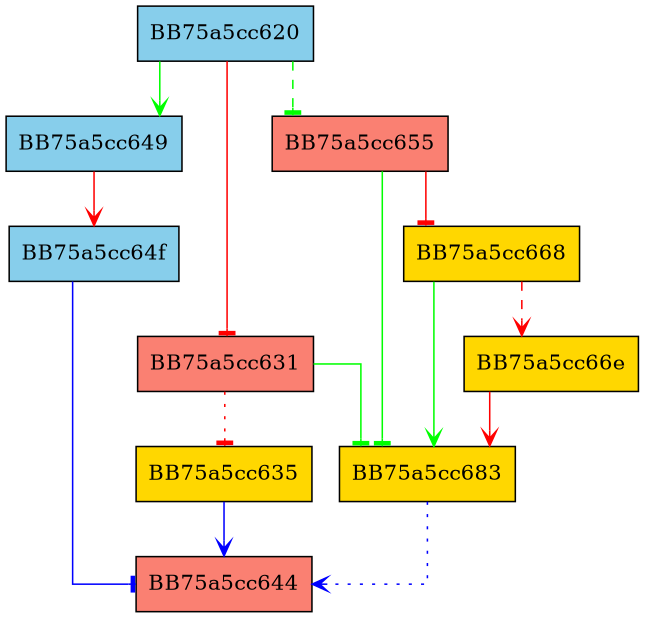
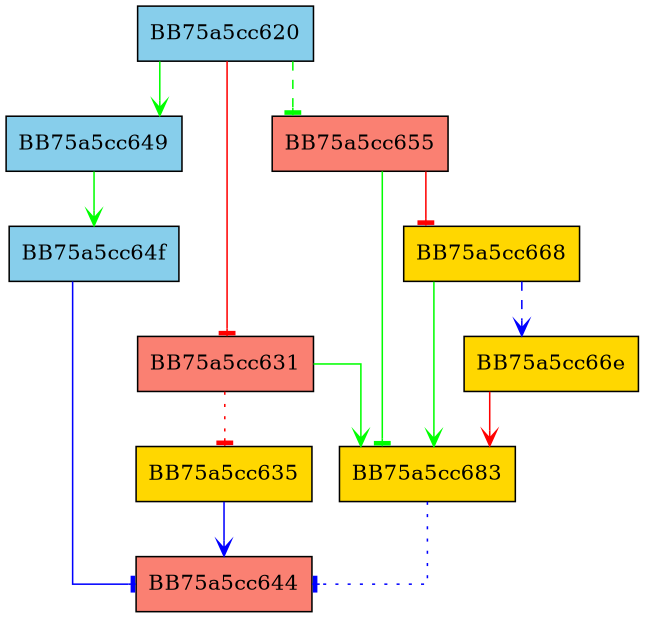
  digraph {
    splines=ortho
    node [fillcolor=gold shape=box style=filled]
    edge [arrowhead=vee color=red style=solid]
    BB75a5cc620 [fillcolor=skyblue]
    BB75a5cc649 [fillcolor=skyblue]
    BB75a5cc631 [fillcolor=salmon]
    BB75a5cc655 [fillcolor=salmon]
    BB75a5cc64f [fillcolor=skyblue]
    BB75a5cc683
    BB75a5cc635
    BB75a5cc668
    BB75a5cc644 [fillcolor=salmon]
    BB75a5cc66e
    BB75a5cc620 -> BB75a5cc649 [color=green]
    BB75a5cc620 -> BB75a5cc631 [arrowhead=tee]
    BB75a5cc620 -> BB75a5cc655 [arrowhead=tee color=green style=dashed]
-   BB75a5cc649 -> BB75a5cc64f
-   BB75a5cc631 -> BB75a5cc683 [arrowhead=tee color=green]
+   BB75a5cc649 -> BB75a5cc64f [color=green]
+   BB75a5cc631 -> BB75a5cc683 [color=green]
    BB75a5cc631 -> BB75a5cc635 [arrowhead=tee style=dotted]
    BB75a5cc655 -> BB75a5cc683 [arrowhead=tee color=green]
    BB75a5cc655 -> BB75a5cc668 [arrowhead=tee]
    BB75a5cc64f -> BB75a5cc644 [arrowhead=tee color=blue]
-   BB75a5cc683 -> BB75a5cc644 [color=blue style=dotted]
+   BB75a5cc683 -> BB75a5cc644 [arrowhead=tee color=blue style=dotted]
    BB75a5cc635 -> BB75a5cc644 [color=blue]
    BB75a5cc668 -> BB75a5cc683 [color=green]
-   BB75a5cc668 -> BB75a5cc66e [style=dashed]
+   BB75a5cc668 -> BB75a5cc66e [color=blue style=dashed]
    BB75a5cc66e -> BB75a5cc683
  }
